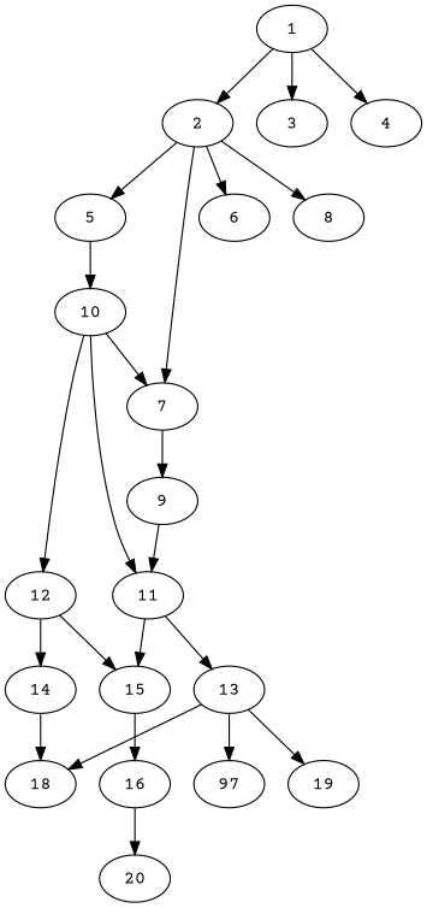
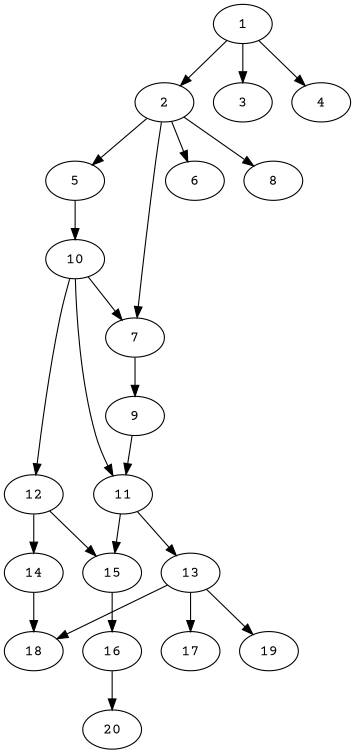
  digraph {
    fontname="Courier Prime"
    node [alpha=0.20 fontname="Courier Prime"]
    edge [fontname="Courier Prime"]
    1 [alpha=0.05 expect_size=25585664]
    2 [expect_size=33577984]
    3 [alpha=0.18 expect_size=22789120]
    4 [alpha=0.11 expect_size=7946240]
    5 [alpha=0.07 expect_size=19611648]
    6 [expect_size=6653952]
    7 [alpha=0.14 expect_size=31824896]
    8 [alpha=0.15 expect_size=23058432]
    10 [alpha=0.17 expect_size=21866496]
    9 [alpha=0.19 expect_size=50895872]
    11 [alpha=0.12 expect_size=49879040]
    12 [alpha=0.03 expect_size=15385600]
    13 [alpha=0.16 expect_size=15162368]
    15 [alpha=0.16 expect_size=35953664]
    14 [alpha=0.07 expect_size=10732544]
-   17 [alpha=0.18 expect_size=52184064 label=97]
+   17 [alpha=0.18 expect_size=52184064]
    18 [alpha=0.09 expect_size=37712896]
    19 [alpha=0.19 expect_size=26695680]
    16 [alpha=0.02 expect_size=5651456]
    20 [alpha=0.04 expect_size=24254464]
    1 -> 2
    1 -> 3
    1 -> 4
    2 -> 5
    2 -> 6
    2 -> 7
    2 -> 8
    5 -> 10
    7 -> 9
    10 -> 7
    10 -> 11
    10 -> 12
    9 -> 11
    11 -> 13
    11 -> 15
    12 -> 15
    12 -> 14
    13 -> 17
    13 -> 18
    13 -> 19
    15 -> 16
    14 -> 18
    16 -> 20
  }
